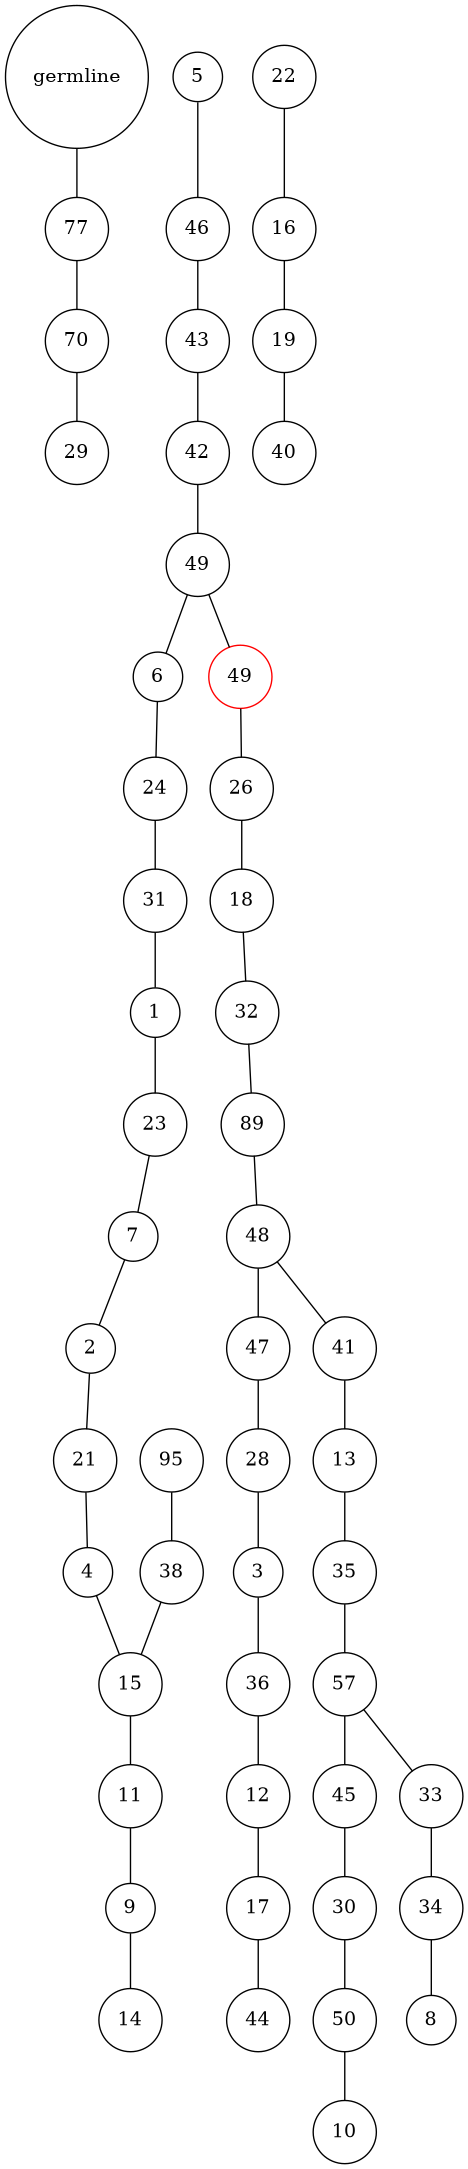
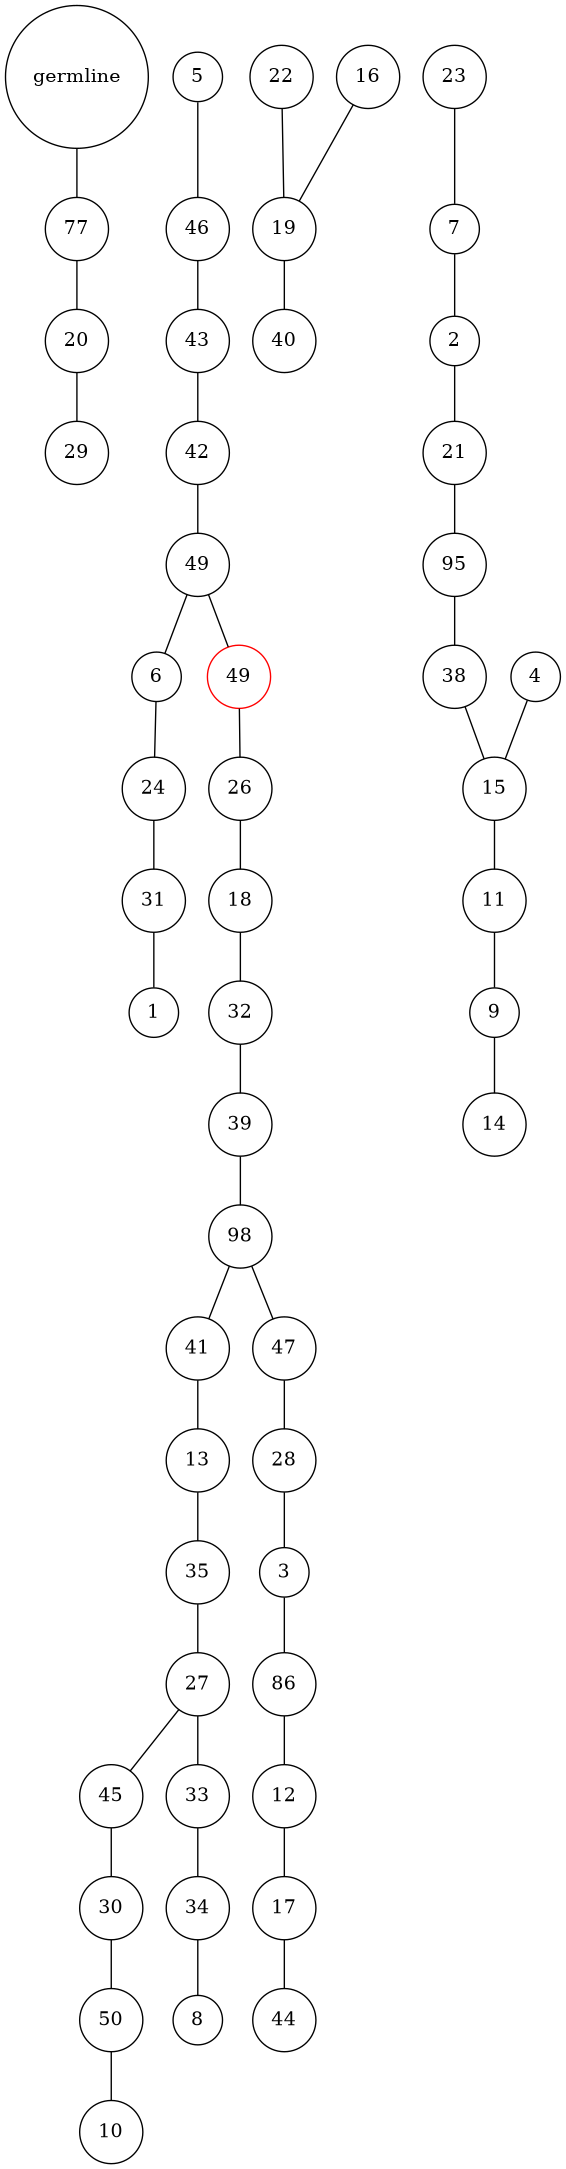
  graph {
    rankdir=UD
    splines=line
    node [shape=circle]
    n1 [label=germline]
    n2 [label=77]
-   n3 [label=70]
+   n3 [label=20]
    n4 [label=29]
    n5 [label=5]
    n6 [label=46]
    n7 [label=43]
    n8 [label=42]
    n9 [label=49]
    n10 [label=6]
    n11 [color=red label=49]
    n12 [label=24]
    n13 [label=26]
    n14 [label=31]
    n15 [label=22]
    n16 [label=16]
    n17 [label=1]
    n18 [label=23]
    n19 [label=7]
    n20 [label=2]
    n21 [label=21]
    n22 [label=95]
    n23 [label=38]
    n24 [label=15]
    n25 [label=4]
    n26 [label=11]
    n27 [label=9]
    n28 [label=14]
    n29 [label=19]
    n30 [label=40]
    n31 [label=18]
    n32 [label=32]
-   n33 [label=89]
-   n34 [label=48]
+   n33 [label=39]
+   n34 [label=98]
    n35 [label=41]
    n36 [label=47]
    n37 [label=13]
    n38 [label=28]
    n39 [label=35]
-   n40 [label=57]
+   n40 [label=27]
    n41 [label=45]
    n42 [label=33]
    n43 [label=30]
    n44 [label=34]
    n45 [label=50]
    n46 [label=10]
    n47 [label=8]
    n48 [label=3]
-   n49 [label=36]
+   n49 [label=86]
    n50 [label=12]
    n51 [label=17]
    n52 [label=44]
    n1 -- n2
    n2 -- n3
    n3 -- n4
    n5 -- n6
    n6 -- n7
    n7 -- n8
    n8 -- n9
    n9 -- n10
    n9 -- n11
    n10 -- n12
    n11 -- n13
    n12 -- n14
    n13 -- n31
    n14 -- n17
-   n15 -- n16
+   n15 -- n29
    n16 -- n29
-   n17 -- n18
    n18 -- n19
    n19 -- n20
    n20 -- n21
-   n21 -- n25
+   n21 -- n22
    n22 -- n23
    n23 -- n24
    n24 -- n26
    n25 -- n24
    n26 -- n27
    n27 -- n28
    n29 -- n30
    n31 -- n32
    n32 -- n33
    n33 -- n34
    n34 -- n35
    n34 -- n36
    n35 -- n37
    n36 -- n38
    n37 -- n39
    n38 -- n48
    n39 -- n40
    n40 -- n41
    n40 -- n42
    n41 -- n43
    n42 -- n44
    n43 -- n45
    n44 -- n47
    n45 -- n46
    n48 -- n49
    n49 -- n50
    n50 -- n51
    n51 -- n52
  }
